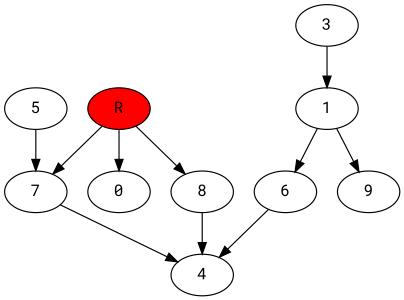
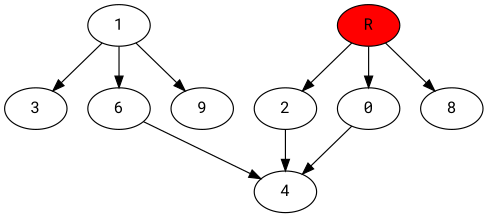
  digraph {
    fontname="Roboto Mono"
    node [fontname="Roboto Mono"]
    edge [fontname="Roboto Mono"]
    1
    3
    6
    9
    4
-   2 [label=7]
-   5
+   2
    n8 [label=0]
    R [fillcolor="#ff0000" style=filled]
    8
-   3 -> 1
+   1 -> 3
    1 -> 6
    1 -> 9
    6 -> 4
    2 -> 4
-   5 -> 2
-   8 -> 4
+   n8 -> 4
    R -> 2
    R -> n8
    R -> 8
  }
